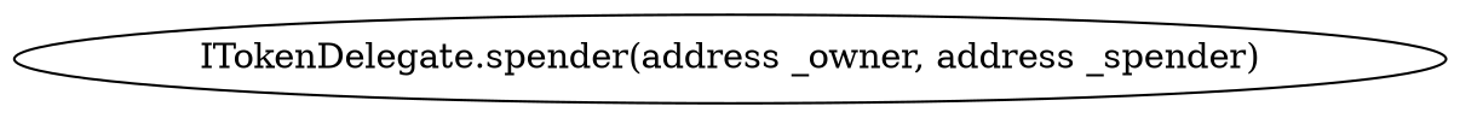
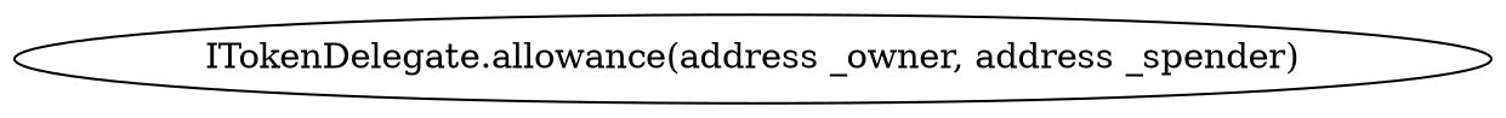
  digraph {
    rankdir=LR
-   "ITokenDelegate.allowance(address _owner, address _spender)" [height=0.5 width=7.0169 label="ITokenDelegate.spender(address _owner, address _spender)"]
+   "ITokenDelegate.allowance(address _owner, address _spender)" [height=0.5 width=7.0169]
  }
